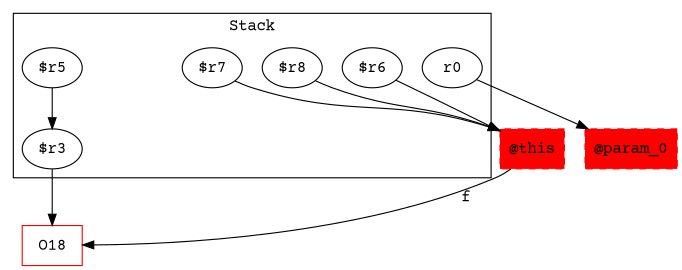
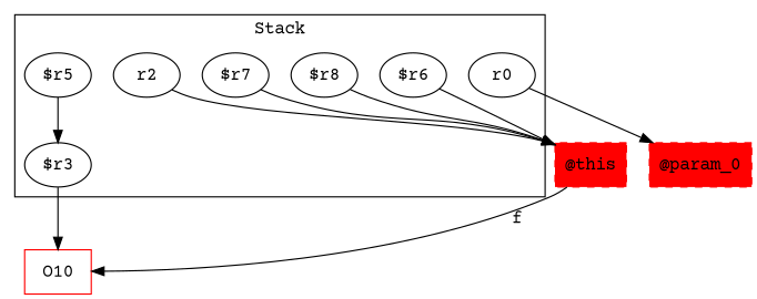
  digraph {
    fontname="Courier Prime"
    rankDir=LR
    node [fontname="Courier Prime"]
    edge [fontname="Courier Prime"]
+   r2
    "$r7"
    "$r8"
    "$r5"
    "$r6"
    "$r3"
    n7 [label=r0]
    "@this" [color=red shape=box style="filled,dashed"]
-   O18 [color=red shape=box]
+   O18 [color=red shape=box label=O10]
    "@param_0" [color=red shape=box style="filled,dashed"]
    subgraph cluster_1 {
      label=Stack
+     r2
      "$r7"
      "$r8"
      "$r5"
      "$r6"
      "$r3"
      n7
    }
+   r2 -> "@this"
    "$r7" -> "@this"
    "$r8" -> "@this"
    "$r5" -> "$r3"
    "$r6" -> "@this"
    "$r3" -> O18
    n7 -> "@param_0"
    "@this" -> O18 [label=f weight=0.2]
  }
